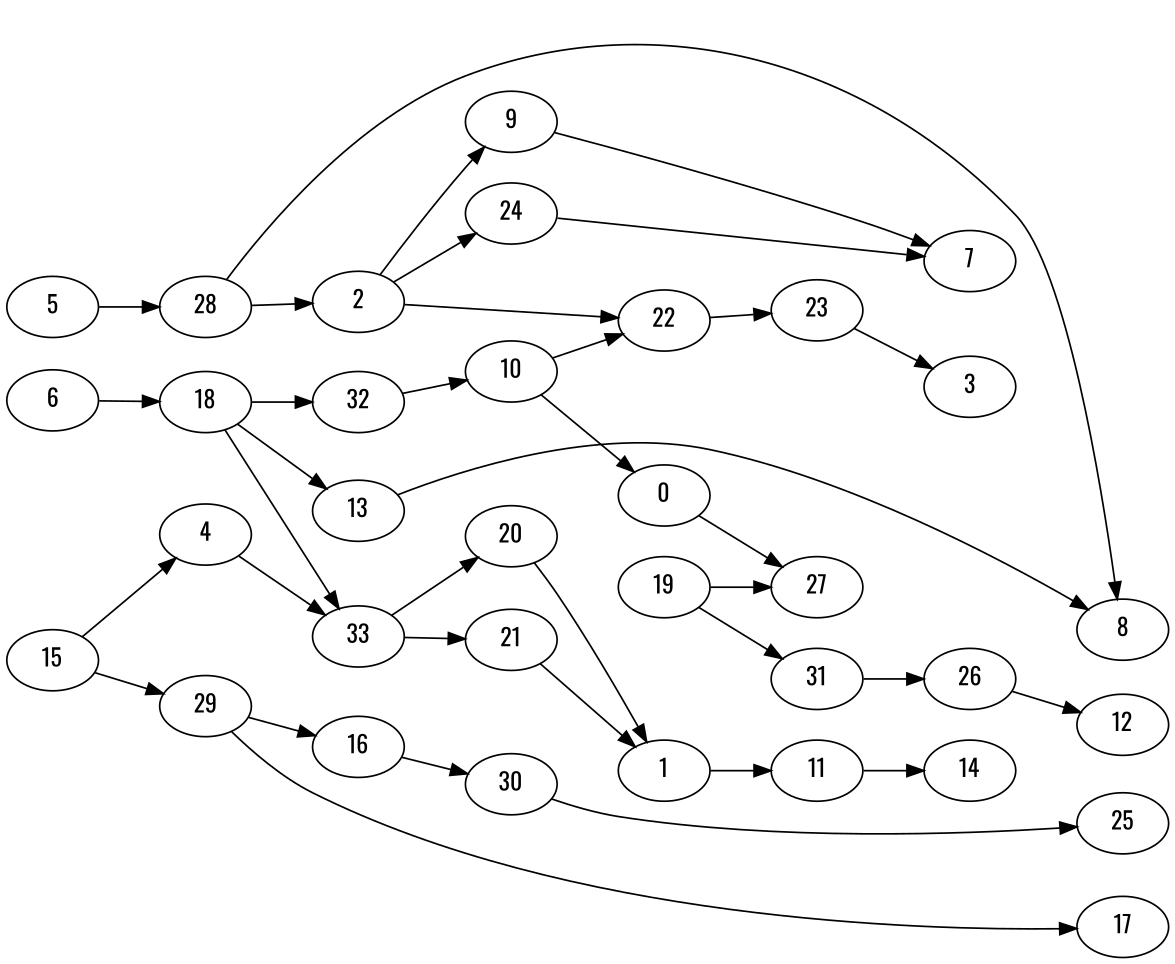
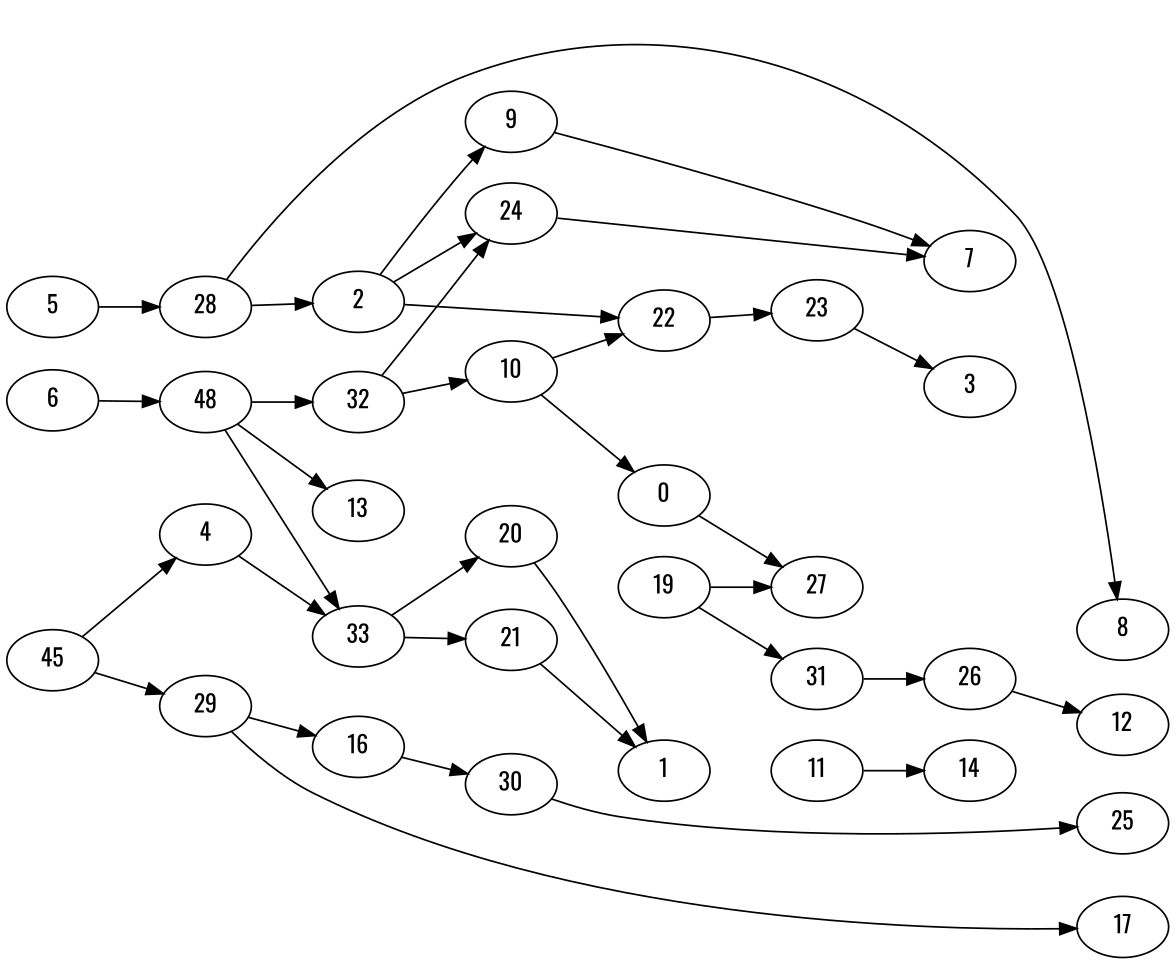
  digraph {
    fontname=Oswald
    rankdir=LR
    node [fontname=Oswald]
    edge [fontname=Oswald weight=0]
    0
    27
    1
    11
    14
    2
    9
    24
    22
    7
    4
    33
    20
    21
    5
    28
    13
    8
    6
-   18
+   18 [label=48]
    32
    10
    23
-   15
+   15 [label=45]
    29
    16
    17
    30
    25
    19
    31
    26
    3
    12
    0 -> 27
-   1 -> 11 [weight=1]
    11 -> 14
    2 -> 9
    2 -> 24
    2 -> 22
    9 -> 7
    24 -> 7
    22 -> 23
    4 -> 33
    33 -> 20
    33 -> 21
    20 -> 1
    21 -> 1
    5 -> 28 [weight=2]
    28 -> 2
    28 -> 8
-   13 -> 8
    6 -> 18
    18 -> 33
    18 -> 13
    18 -> 32 [weight=1]
+   32 -> 24
    32 -> 10
    10 -> 0
    10 -> 22
    23 -> 3
    15 -> 4
    15 -> 29
    29 -> 16
    29 -> 17
    16 -> 30
    30 -> 25
    19 -> 27 [weight=1]
    19 -> 31
    31 -> 26
    26 -> 12
  }
